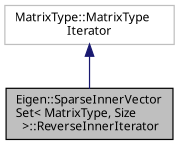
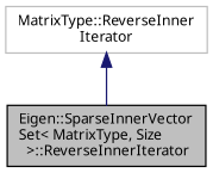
  digraph {
    fontname="Noto Sans"
    node [fontname="Noto Sans" fontsize=10 shape=record style=filled]
    n1 [color=black fillcolor=grey75 fontcolor=black height=0.2 label="Eigen::SparseInnerVector\lSet\< MatrixType, Size\l \>::ReverseInnerIterator" width=0.4]
-   n2 [color=grey75 fillcolor=white height=0.2 label="MatrixType::MatrixType\lIterator" width=0.4]
+   n2 [color=grey75 fillcolor=white height=0.2 label="MatrixType::ReverseInner\lIterator" width=0.4]
    n2 -> n1 [color=midnightblue dir=back fontname="Noto Sans" fontsize=10 labelfontname=Helvetica labelfontsize=10 style=solid]
  }
